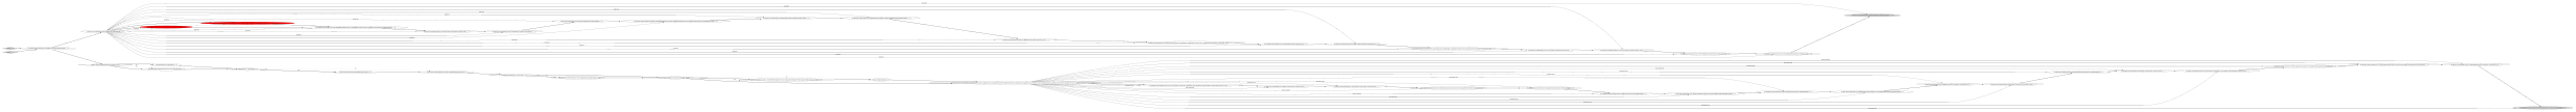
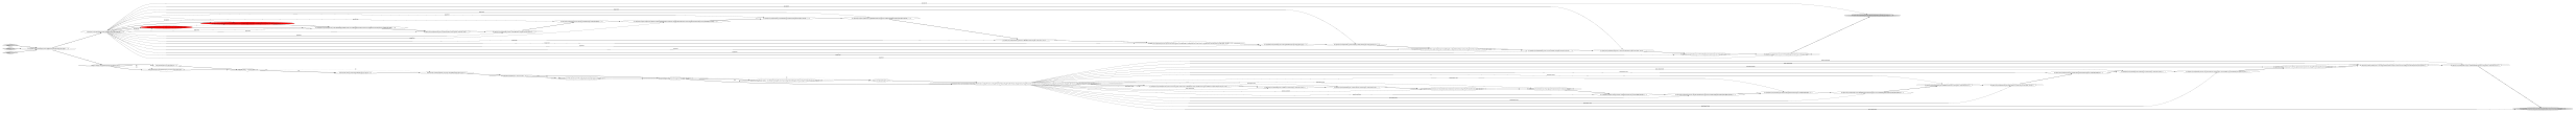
  digraph {
    fontname=Roboto
    rankdir=LR
    node [fillcolor=white fontname=Roboto shape=ellipse style=filled]
    edge [fontname=Roboto style=bold]
    n1 [label="this.registerServiceImplementation(,new NetworkAddressAliasEsDAO(elasticSearchClient,config.getResultWindowMaxSize()))@@@44@@@['0', '0', '1']"]
    n2 [label="this.registerServiceImplementation(,new TopologyQueryEsDAO(elasticSearchClient))@@@45@@@['0', '0', '1']"]
    n3 [label="this.registerServiceImplementation(,new MetricsQueryEsDAO(elasticSearchClient))@@@46@@@['0', '0', '1']"]
    n4 [label="TimeSeriesUtils.setSUPER_DATASET_DAY_STEP(config.getDayStep())@@@12@@@['0', '0', '1']"]
    n5 [label="config.getSuperDatasetDayStep() > 0@@@14@@@['0', '0', '1']" shape=diamond]
    n6 [label="!StringUtil.isEmpty(config.getSecretsManagementFile())@@@17@@@['0', '0', '1']" shape=diamond]
    n7 [label="TimeSeriesUtils.setSUPER_DATASET_DAY_STEP(config.getSuperDatasetDayStep())@@@15@@@['0', '0', '1']"]
    n8 [label="this.registerServiceImplementation(,new StorageEsDAO(elasticSearchClient))@@@42@@@['0', '0', '1']"]
    n9 [label="this.registerServiceImplementation(,new HistoryDeleteEsDAO(elasticSearchClient))@@@43@@@['0', '0', '1']"]
+   n10 [fillcolor=lightgray label="prepare['0', '0', '1']" shape=diamond]
    n11 [label="this.registerServiceImplementation(,new StorageBuilderFactory.Default())@@@3@@@['1', '1', '1']"]
    n12 [label="mysqlClient = new JDBCHikariCPClient(config.getProperties())@@@4@@@['1', '1', '0']"]
    n13 [label="StringUtil.isEmpty(config.getNamespace())@@@4@@@['0', '0', '1']" shape=diamond]
    n14 [fillcolor=lightgray label="prepare['0', '1', '0']" shape=diamond]
    n15 [label="this.registerServiceImplementation(,new TraceQueryEsDAO(elasticSearchClient,config.getSegmentQueryMaxSize()))@@@47@@@['0', '0', '1']"]
    n16 [label="this.registerServiceImplementation(,new BrowserLogQueryEsDAO(elasticSearchClient))@@@48@@@['0', '0', '1']"]
    n17 [fillcolor=lightgray label="this.registerServiceImplementation(,new ESEventQueryDAO(elasticSearchClient))@@@58@@@['0', '0', '1']"]
    n18 [label="this.registerServiceImplementation(,new H2UITemplateManagementDAO(mysqlClient))@@@21@@@['1', '1', '0']"]
    n19 [label="this.registerServiceImplementation(,new H2MetadataQueryDAO(mysqlClient,config.getMetadataQueryMaxSize()))@@@12@@@['1', '1', '0']"]
    n20 [label="this.registerServiceImplementation(,new H2HistoryDeleteDAO(mysqlClient))@@@15@@@['1', '1', '0']"]
    n21 [label="this.registerServiceImplementation(,new MySQLTraceQueryDAO(getManager(),mysqlClient,config.getMaxSizeOfArrayColumn(),config.getNumOfSearchableValuesPerTag()))@@@10@@@['1', '1', '0']"]
    n22 [label="this.registerServiceImplementation(,new MySQLAggregationQueryDAO(mysqlClient))@@@13@@@['1', '1', '0']"]
    n23 [label="this.registerServiceImplementation(,new H2NetworkAddressAliasDAO(mysqlClient))@@@7@@@['1', '1', '0']"]
    n24 [label="this.registerServiceImplementation(,new H2TopologyQueryDAO(mysqlClient))@@@8@@@['1', '1', '0']"]
    n25 [fillcolor=red label="this.registerServiceImplementation(,new H2BatchDAO(mysqlClient))@@@5@@@['1', '0', '0']"]
    n26 [label="this.registerServiceImplementation(,new MySQLAlarmQueryDAO(mysqlClient,getManager(),config.getMaxSizeOfArrayColumn(),config.getNumOfSearchableValuesPerTag()))@@@14@@@['1', '1', '0']"]
    n27 [label="this.registerServiceImplementation(,new H2ProfileThreadSnapshotQueryDAO(mysqlClient))@@@20@@@['1', '1', '0']"]
    n28 [fillcolor=lightgray label="this.registerServiceImplementation(,new H2EventQueryDAO(mysqlClient))@@@22@@@['1', '1', '0']"]
    n29 [label="this.registerServiceImplementation(,new H2StorageDAO(getManager(),mysqlClient,config.getMaxSizeOfArrayColumn(),config.getNumOfSearchableValuesPerTag()))@@@6@@@['1', '1', '0']"]
    n30 [fillcolor=red label="this.registerServiceImplementation(,new H2BatchDAO(mysqlClient,config.getMaxSizeOfBatchSql(),config.getAsyncBatchPersistentPoolSize()))@@@5@@@['0', '1', '0']"]
    n31 [label="this.registerServiceImplementation(,new H2MetricsQueryDAO(mysqlClient))@@@9@@@['1', '1', '0']"]
    n32 [label="this.registerServiceImplementation(,new H2ProfileTaskQueryDAO(mysqlClient))@@@18@@@['1', '1', '0']"]
    n33 [label="this.registerServiceImplementation(,new MySQLLogQueryDAO(mysqlClient,getManager(),config.getMaxSizeOfArrayColumn(),config.getNumOfSearchableValuesPerTag()))@@@17@@@['1', '1', '0']"]
    n34 [label="this.registerServiceImplementation(,new H2ProfileTaskLogQueryDAO(mysqlClient))@@@19@@@['1', '1', '0']"]
    n35 [label="this.registerServiceImplementation(,new MysqlBrowserLogQueryDAO(mysqlClient))@@@11@@@['1', '1', '0']"]
    n36 [label="this.registerServiceImplementation(,new H2TopNRecordsQueryDAO(mysqlClient))@@@16@@@['1', '1', '0']"]
    n37 [label="config.setNamespace(config.getNamespace().toLowerCase())@@@8@@@['0', '0', '1']"]
    n38 [label="config.setNamespace(\"sw\")@@@5@@@['0', '0', '1']"]
    n39 [label="MultipleFilesChangeMonitor monitor = new MultipleFilesChangeMonitor(10,null,config.getSecretsManagementFile(),config.getTrustStorePass())@@@18@@@['0', '0', '1']"]
    n40 [label="monitor.start()@@@38@@@['0', '0', '1']"]
    n41 [label="elasticSearchClient = new ElasticSearchClient(config.getClusterNodes(),config.getProtocol(),config.getTrustStorePath(),config.getTrustStorePass(),config.getUser(),config.getPassword(),indexNameConverter(config.getNamespace()),config.getConnectTimeout(),config.getSocketTimeout(),config.getNumHttpClientThread())@@@40@@@['0', '0', '1']"]
    n42 [fillcolor=lightgray label="prepare['1', '0', '0']" shape=diamond]
    n43 [label="config.getDayStep() > 1@@@10@@@['0', '0', '1']" shape=diamond]
    n44 [label="this.registerServiceImplementation(,new AlarmQueryEsDAO(elasticSearchClient))@@@51@@@['0', '0', '1']"]
    n45 [label="this.registerServiceImplementation(,new TopNRecordsQueryEsDAO(elasticSearchClient))@@@52@@@['0', '0', '1']"]
    n46 [label="this.registerServiceImplementation(,new LogQueryEsDAO(elasticSearchClient))@@@53@@@['0', '0', '1']"]
    n47 [label="this.registerServiceImplementation(,new MetadataQueryEsDAO(elasticSearchClient,config.getMetadataQueryMaxSize()))@@@49@@@['0', '0', '1']"]
    n48 [label="this.registerServiceImplementation(,new ProfileTaskQueryEsDAO(elasticSearchClient,config.getProfileTaskQueryMaxSize()))@@@54@@@['0', '0', '1']"]
    n49 [label="this.registerServiceImplementation(,new ProfileTaskLogEsDAO(elasticSearchClient,config.getProfileTaskQueryMaxSize()))@@@55@@@['0', '0', '1']"]
    n50 [label="this.registerServiceImplementation(,new ProfileThreadSnapshotQueryEsDAO(elasticSearchClient,config.getProfileTaskQueryMaxSize()))@@@56@@@['0', '0', '1']"]
    n51 [label="this.registerServiceImplementation(,new UITemplateManagementEsDAO(elasticSearchClient))@@@57@@@['0', '0', '1']"]
    n52 [label="this.registerServiceImplementation(,new AggregationQueryEsDAO(elasticSearchClient))@@@50@@@['0', '0', '1']"]
    n53 [label="this.registerServiceImplementation(,new BatchProcessEsDAO(elasticSearchClient,config.getBulkActions(),config.getFlushInterval(),config.getConcurrentRequests()))@@@41@@@['0', '0', '1']"]
    n54 [label="TimeSeriesUtils.setDAY_STEP(config.getDayStep())@@@11@@@['0', '0', '1']"]
    n1 -> n2
    n2 -> n3
    n3 -> n15
    n4 -> n5
    n5 -> n6
    n5 -> n7 [label=true style=dotted]
    n5 -> n7
    n6 -> n39
    n6 -> n39 [label=true style=dotted]
    n6 -> n40 [label=true style=dotted]
    n6 -> n41
    n7 -> n6
    n8 -> n9
    n9 -> n1
+   n10 -> n11
    n11 -> n12
    n11 -> n13
    n12 -> n18 [label=mysqlClient style=solid]
    n12 -> n19 [label=mysqlClient style=solid]
    n12 -> n20 [label=mysqlClient style=solid]
    n12 -> n21 [label=mysqlClient style=solid]
    n12 -> n22 [label=mysqlClient style=solid]
    n12 -> n23 [label=mysqlClient style=solid]
    n12 -> n24 [label=mysqlClient style=solid]
    n12 -> n25 [label=mysqlClient style=solid]
    n12 -> n25
    n12 -> n26 [label=mysqlClient style=solid]
    n12 -> n27 [label=mysqlClient style=solid]
    n12 -> n28 [label=mysqlClient style=solid]
    n12 -> n29 [label=mysqlClient style=solid]
    n12 -> n30
    n12 -> n30 [label=mysqlClient style=solid]
    n12 -> n31 [label=mysqlClient style=solid]
    n12 -> n32 [label=mysqlClient style=solid]
    n12 -> n33 [label=mysqlClient style=solid]
    n12 -> n34 [label=mysqlClient style=solid]
    n12 -> n35 [label=mysqlClient style=solid]
    n12 -> n36 [label=mysqlClient style=solid]
    n13 -> n37
    n13 -> n37 [label=false style=dotted]
    n13 -> n38
    n13 -> n38 [label=true style=dotted]
    n14 -> n11
    n15 -> n16
    n16 -> n47
    n18 -> n28
    n19 -> n22
    n20 -> n36
    n21 -> n35
    n22 -> n26
    n23 -> n24
    n24 -> n31
    n25 -> n29
    n25 -> n30 [label=0 style=dashed]
    n26 -> n20
    n27 -> n18
    n29 -> n23
    n30 -> n29
    n31 -> n21
    n32 -> n34
    n33 -> n32
    n34 -> n27
    n35 -> n19
    n36 -> n33
    n37 -> n43
    n38 -> n43
    n39 -> n40
    n40 -> n41
    n41 -> n1 [label=elasticSearchClient style=solid]
    n41 -> n2 [label=elasticSearchClient style=solid]
    n41 -> n3 [label=elasticSearchClient style=solid]
    n41 -> n8 [label=elasticSearchClient style=solid]
    n41 -> n9 [label=elasticSearchClient style=solid]
    n41 -> n15 [label=elasticSearchClient style=solid]
    n41 -> n16 [label=elasticSearchClient style=solid]
    n41 -> n17 [label=elasticSearchClient style=solid]
    n41 -> n44 [label=elasticSearchClient style=solid]
    n41 -> n45 [label=elasticSearchClient style=solid]
    n41 -> n46 [label=elasticSearchClient style=solid]
    n41 -> n47 [label=elasticSearchClient style=solid]
    n41 -> n48 [label=elasticSearchClient style=solid]
    n41 -> n49 [label=elasticSearchClient style=solid]
    n41 -> n50 [label=elasticSearchClient style=solid]
    n41 -> n51 [label=elasticSearchClient style=solid]
    n41 -> n52 [label=elasticSearchClient style=solid]
    n41 -> n53
    n41 -> n53 [label=elasticSearchClient style=solid]
    n42 -> n11
    n43 -> n4 [label=true style=dotted]
    n43 -> n54 [label=true style=dotted]
    n43 -> n54
    n44 -> n45
    n45 -> n46
    n46 -> n48
    n47 -> n52
    n48 -> n49
    n49 -> n50
    n50 -> n51
    n51 -> n17
    n52 -> n44
    n53 -> n8
    n54 -> n4
  }
